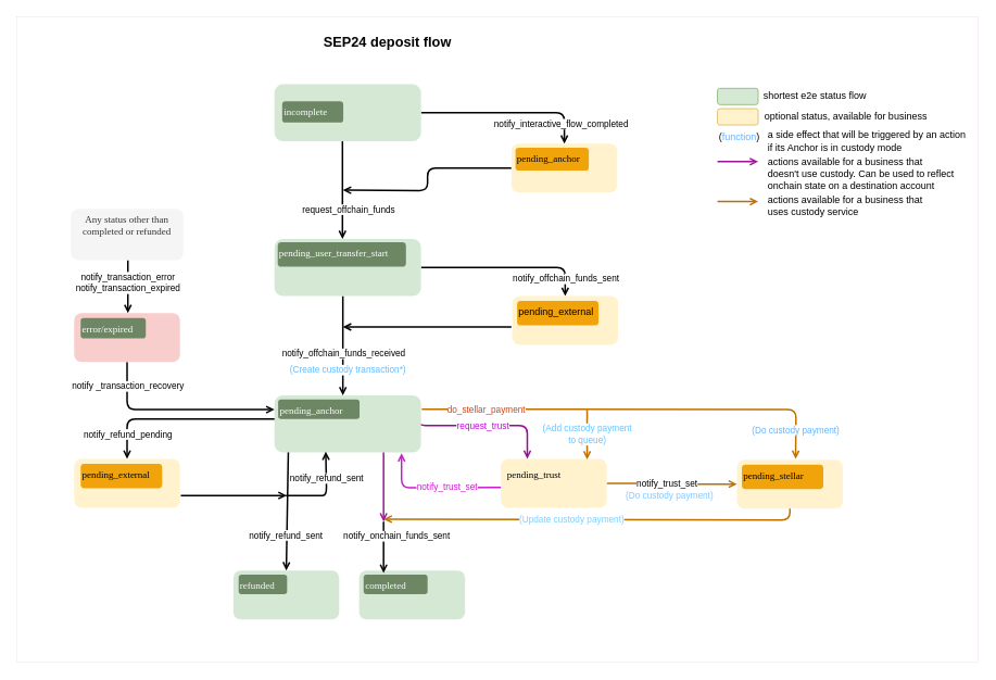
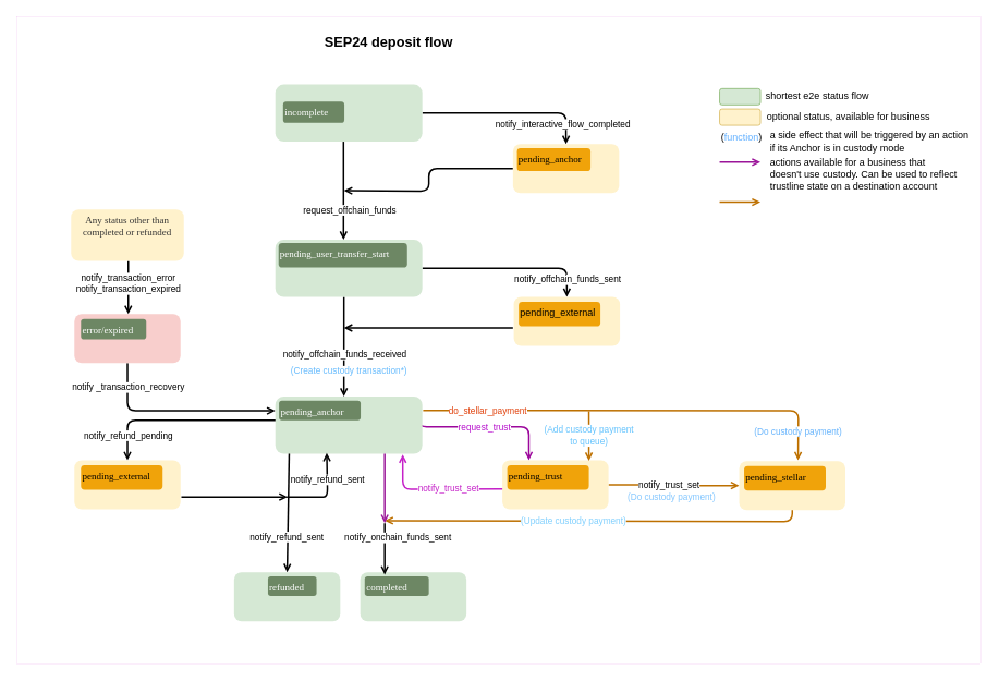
  <mxCell id="0" />
  <mxCell id="1" parent="0" />
  <mxCell id="2" value="" style="rounded=0;whiteSpace=wrap;html=1;strokeWidth=0;glass=0;strokeColor=#c521c8;fontColor=#c521c8;" parent="1" vertex="1"><mxGeometry x="20" y="20" width="1180" height="793" as="geometry" /></mxCell>
  <mxCell id="3" value="" style="group" parent="1" vertex="1" connectable="0"><mxGeometry x="640" y="103" width="508" height="163" as="geometry" /></mxCell>
  <mxCell id="4" value="" style="rounded=1;whiteSpace=wrap;html=1;fillColor=#d5e8d4;strokeColor=#82b366;" parent="3" vertex="1"><mxGeometry x="240" y="5" width="50" height="20" as="geometry" /></mxCell>
  <mxCell id="5" value="shortest e2e status flow" style="text;strokeColor=none;align=center;fillColor=none;html=1;verticalAlign=middle;whiteSpace=wrap;rounded=0;" parent="3" vertex="1"><mxGeometry x="290" width="140" height="30" as="geometry" /></mxCell>
  <mxCell id="6" value="" style="rounded=1;whiteSpace=wrap;html=1;fillColor=#fff2cc;strokeColor=#d6b656;" parent="3" vertex="1"><mxGeometry x="240" y="30" width="50" height="20" as="geometry" /></mxCell>
  <mxCell id="7" value="optional status, available for business" style="text;strokeColor=none;align=center;fillColor=none;html=1;verticalAlign=middle;whiteSpace=wrap;rounded=0;" parent="3" vertex="1"><mxGeometry x="288" y="25" width="220" height="30" as="geometry" /></mxCell>
  <mxCell id="8" value="(&lt;font style=&quot;border-color: var(--border-color); text-align: left;&quot; color=&quot;#66b2ff&quot;&gt;function&lt;/font&gt;&lt;span style=&quot;text-align: left;&quot;&gt;)&lt;/span&gt;" style="rounded=1;whiteSpace=wrap;html=1;fillColor=none;strokeColor=none;" parent="3" vertex="1"><mxGeometry x="240" y="55" width="54" height="20" as="geometry" /></mxCell>
  <mxCell id="9" value="&lt;font style=&quot;border-color: var(--border-color); text-align: left;&quot;&gt;a side effect that will be triggered by an action&lt;br style=&quot;border-color: var(--border-color);&quot;&gt;&lt;/font&gt;if its Anchor is in custody mode" style="text;strokeColor=none;align=left;fillColor=none;html=1;verticalAlign=middle;whiteSpace=wrap;rounded=0;labelPosition=right;verticalLabelPosition=middle;" parent="3" vertex="1"><mxGeometry y="55" width="300" height="30" as="geometry" /></mxCell>
  <mxCell id="10" value="" style="endArrow=open;html=1;rounded=0;endFill=0;strokeColor=#9b1599;strokeWidth=2;" parent="3" edge="1"><mxGeometry width="50" height="50" relative="1" as="geometry"><mxPoint x="240" y="95" as="sourcePoint" /><mxPoint x="290" y="95" as="targetPoint" /></mxGeometry></mxCell>
- <mxCell id="11" value="&lt;font style=&quot;border-color: var(--border-color);&quot;&gt;actions available for a business that&lt;br style=&quot;border-color: var(--border-color);&quot;&gt;&lt;/font&gt;doesn't use custody. Can be used to reflect &lt;br&gt;onchain&amp;nbsp;&lt;span style=&quot;&quot;&gt;state on a destination account&lt;/span&gt;" style="text;strokeColor=none;align=left;fillColor=none;html=1;verticalAlign=middle;whiteSpace=wrap;rounded=0;labelPosition=right;verticalLabelPosition=middle;" parent="3" vertex="1"><mxGeometry y="95" width="300" height="30" as="geometry" /></mxCell>
+ <mxCell id="11" value="&lt;font style=&quot;border-color: var(--border-color);&quot;&gt;actions available for a business that&lt;br style=&quot;border-color: var(--border-color);&quot;&gt;&lt;/font&gt;doesn't use custody. Can be used to reflect &lt;br&gt;trustline&amp;nbsp;&lt;span style=&quot;&quot;&gt;state on a destination account&lt;/span&gt;" style="text;strokeColor=none;align=left;fillColor=none;html=1;verticalAlign=middle;whiteSpace=wrap;rounded=0;labelPosition=right;verticalLabelPosition=middle;" parent="3" vertex="1"><mxGeometry y="95" width="300" height="30" as="geometry" /></mxCell>
  <mxCell id="12" value="" style="endArrow=open;html=1;rounded=0;endFill=0;strokeColor=#BD7000;strokeWidth=2;fillColor=#f0a30a;" parent="3" edge="1"><mxGeometry width="50" height="50" relative="1" as="geometry"><mxPoint x="240" y="144" as="sourcePoint" /><mxPoint x="290" y="144" as="targetPoint" /></mxGeometry></mxCell>
- <mxCell id="13" value="&lt;font style=&quot;border-color: var(--border-color); text-align: left;&quot;&gt;actions&amp;nbsp;available for a business that&lt;br style=&quot;border-color: var(--border-color);&quot;&gt;&lt;/font&gt;uses custody service" style="text;strokeColor=none;align=left;fillColor=none;html=1;verticalAlign=middle;whiteSpace=wrap;rounded=0;labelPosition=right;verticalLabelPosition=middle;" parent="3" vertex="1"><mxGeometry y="134" width="300" height="30" as="geometry" /></mxCell>
  <mxCell id="14" style="edgeStyle=orthogonalEdgeStyle;rounded=1;orthogonalLoop=1;jettySize=auto;html=1;exitX=1;exitY=0.5;exitDx=0;exitDy=0;entryX=0.5;entryY=0;entryDx=0;entryDy=0;endArrow=open;endFill=0;jumpStyle=none;strokeWidth=2;" parent="1" source="16" target="36" edge="1"><mxGeometry relative="1" as="geometry"><mxPoint x="551" y="138" as="sourcePoint" /></mxGeometry></mxCell>
  <mxCell id="15" value="notify_interactive_flow_completed" style="edgeLabel;html=1;align=center;verticalAlign=middle;resizable=0;points=[];" parent="14" vertex="1" connectable="0"><mxGeometry x="0.602" relative="1" as="geometry"><mxPoint y="13" as="offset" /></mxGeometry></mxCell>
  <mxCell id="16" value="" style="rounded=1;whiteSpace=wrap;html=1;fillColor=#d5e8d4;strokeColor=none;align=left;verticalAlign=top;" parent="1" vertex="1"><mxGeometry x="336" y="103" width="180" height="70" as="geometry" /></mxCell>
  <mxCell id="17" style="edgeStyle=orthogonalEdgeStyle;rounded=0;orthogonalLoop=1;jettySize=auto;html=1;exitX=0.5;exitY=1;exitDx=0;exitDy=0;entryX=0.5;entryY=0;entryDx=0;entryDy=0;strokeWidth=2;endArrow=open;endFill=0;" parent="1" edge="1"><mxGeometry relative="1" as="geometry"><mxPoint x="420" y="363" as="sourcePoint" /><mxPoint x="420" y="485" as="targetPoint" /></mxGeometry></mxCell>
  <mxCell id="18" value="notify_offchain_funds_received" style="edgeLabel;html=1;align=center;verticalAlign=middle;resizable=0;points=[];" parent="17" vertex="1" connectable="0"><mxGeometry x="-0.022" y="-3" relative="1" as="geometry"><mxPoint x="3" y="10" as="offset" /></mxGeometry></mxCell>
  <mxCell id="19" value="(Create custody transaction*)" style="edgeLabel;html=1;align=center;verticalAlign=middle;resizable=0;points=[];fontColor=#67bbfd;" parent="17" vertex="1" connectable="0"><mxGeometry x="0.46" y="1" relative="1" as="geometry"><mxPoint x="4" y="1" as="offset" /></mxGeometry></mxCell>
  <mxCell id="20" style="edgeStyle=orthogonalEdgeStyle;rounded=1;orthogonalLoop=1;jettySize=auto;html=1;exitX=1;exitY=0.5;exitDx=0;exitDy=0;entryX=0.5;entryY=0;entryDx=0;entryDy=0;strokeWidth=2;endArrow=open;endFill=0;" parent="1" source="22" target="38" edge="1"><mxGeometry relative="1" as="geometry" /></mxCell>
  <mxCell id="21" value="notify_offchain_funds_sent" style="edgeLabel;html=1;align=center;verticalAlign=middle;resizable=0;points=[];" parent="20" vertex="1" connectable="0"><mxGeometry x="0.792" relative="1" as="geometry"><mxPoint as="offset" /></mxGeometry></mxCell>
  <mxCell id="22" value="" style="rounded=1;whiteSpace=wrap;html=1;fillColor=#d5e8d4;strokeColor=none;" parent="1" vertex="1"><mxGeometry x="336" y="293" width="180" height="70" as="geometry" /></mxCell>
  <mxCell id="23" style="edgeStyle=orthogonalEdgeStyle;rounded=1;orthogonalLoop=1;jettySize=auto;html=1;exitX=0.007;exitY=0.413;exitDx=0;exitDy=0;entryX=0.5;entryY=0;entryDx=0;entryDy=0;strokeWidth=2;endArrow=open;endFill=0;exitPerimeter=0;" parent="1" source="32" target="53" edge="1"><mxGeometry relative="1" as="geometry" /></mxCell>
  <mxCell id="24" value="notify_refund_pending" style="edgeLabel;html=1;align=center;verticalAlign=middle;resizable=0;points=[];" parent="23" vertex="1" connectable="0"><mxGeometry x="0.775" y="1" relative="1" as="geometry"><mxPoint x="-1" y="-4" as="offset" /></mxGeometry></mxCell>
  <mxCell id="25" style="rounded=0;orthogonalLoop=1;jettySize=auto;html=1;exitX=0.139;exitY=0.971;exitDx=0;exitDy=0;exitPerimeter=0;strokeWidth=2;endArrow=open;endFill=0;entryX=0.5;entryY=0;entryDx=0;entryDy=0;" parent="1" target="66" edge="1"><mxGeometry relative="1" as="geometry"><mxPoint x="351.99" y="681.02" as="targetPoint" /><mxPoint x="353.02" y="552.97" as="sourcePoint" /></mxGeometry></mxCell>
  <mxCell id="26" value="notify_refund_sent" style="edgeLabel;html=1;align=center;verticalAlign=middle;resizable=0;points=[];" parent="25" vertex="1" connectable="0"><mxGeometry x="0.275" y="-2" relative="1" as="geometry"><mxPoint y="10" as="offset" /></mxGeometry></mxCell>
  <mxCell id="27" style="edgeStyle=orthogonalEdgeStyle;rounded=1;orthogonalLoop=1;jettySize=auto;html=1;entryX=0.577;entryY=0.025;entryDx=0;entryDy=0;entryPerimeter=0;fillColor=#f0a30a;strokeColor=#BD7000;strokeWidth=2;endArrow=open;endFill=0;" parent="1" edge="1"><mxGeometry relative="1" as="geometry"><mxPoint x="517" y="502" as="sourcePoint" /><mxPoint x="976.01" y="563.005" as="targetPoint" /></mxGeometry></mxCell>
  <mxCell id="28" value="do_stellar_payment" style="edgeLabel;html=1;align=center;verticalAlign=middle;resizable=0;points=[];fontColor=#e0400b;" parent="27" vertex="1" connectable="0"><mxGeometry x="-0.389" y="-1" relative="1" as="geometry"><mxPoint x="-80" y="-1" as="offset" /></mxGeometry></mxCell>
  <mxCell id="29" value="(Do custody payment)" style="edgeLabel;html=1;align=center;verticalAlign=middle;resizable=0;points=[];fontColor=#67b4fc;" parent="27" vertex="1" connectable="0"><mxGeometry x="0.885" y="-1" relative="1" as="geometry"><mxPoint y="-5" as="offset" /></mxGeometry></mxCell>
  <mxCell id="30" style="edgeStyle=orthogonalEdgeStyle;rounded=1;orthogonalLoop=1;jettySize=auto;html=1;exitX=1;exitY=0.5;exitDx=0;exitDy=0;entryX=0.25;entryY=0;entryDx=0;entryDy=0;fillColor=#e1d5e7;strokeColor=#9c079c;strokeWidth=2;endArrow=open;endFill=0;" parent="1" source="32" target="60" edge="1"><mxGeometry relative="1" as="geometry"><Array as="points"><mxPoint x="647" y="522" /></Array></mxGeometry></mxCell>
  <mxCell id="31" value="request_trust" style="edgeLabel;html=1;align=center;verticalAlign=middle;resizable=0;points=[];fontColor=#b60fcc;" parent="30" vertex="1" connectable="0"><mxGeometry x="-0.111" relative="1" as="geometry"><mxPoint as="offset" /></mxGeometry></mxCell>
  <mxCell id="32" value="" style="rounded=1;whiteSpace=wrap;html=1;fillColor=#d5e8d4;strokeColor=none;" parent="1" vertex="1"><mxGeometry x="336" y="485" width="180" height="70" as="geometry" /></mxCell>
  <mxCell id="33" value="" style="endArrow=open;html=1;rounded=0;entryX=0.5;entryY=0;entryDx=0;entryDy=0;strokeWidth=2;endFill=0;" parent="1" edge="1"><mxGeometry width="50" height="50" relative="1" as="geometry"><mxPoint x="419.5" y="173" as="sourcePoint" /><mxPoint x="419.5" y="293" as="targetPoint" /></mxGeometry></mxCell>
  <mxCell id="34" value="request_offchain_funds" style="edgeLabel;html=1;align=center;verticalAlign=middle;resizable=0;points=[];" parent="33" connectable="0" vertex="1"><mxGeometry x="-0.495" relative="1" as="geometry"><mxPoint x="7" y="53" as="offset" /></mxGeometry></mxCell>
  <mxCell id="35" style="edgeStyle=orthogonalEdgeStyle;orthogonalLoop=1;jettySize=auto;html=1;exitX=0;exitY=0.5;exitDx=0;exitDy=0;rounded=1;strokeWidth=2;endArrow=open;endFill=0;" parent="1" source="36" edge="1"><mxGeometry relative="1" as="geometry"><mxPoint x="420" y="233" as="targetPoint" /></mxGeometry></mxCell>
  <mxCell id="36" value="" style="rounded=1;whiteSpace=wrap;html=1;fillColor=#fff2cc;strokeColor=none;" parent="1" vertex="1"><mxGeometry x="627" y="176" width="130" height="60" as="geometry" /></mxCell>
  <mxCell id="37" style="edgeStyle=orthogonalEdgeStyle;rounded=0;orthogonalLoop=1;jettySize=auto;html=1;exitX=-0.008;exitY=0.633;exitDx=0;exitDy=0;strokeWidth=2;endArrow=open;endFill=0;exitPerimeter=0;" parent="1" source="38" edge="1"><mxGeometry relative="1" as="geometry"><mxPoint x="420" y="401" as="targetPoint" /><mxPoint x="588" y="401" as="sourcePoint" /></mxGeometry></mxCell>
  <mxCell id="38" value="" style="rounded=1;whiteSpace=wrap;html=1;fillColor=#fff2cc;strokeColor=none;" parent="1" vertex="1"><mxGeometry x="628" y="363" width="130" height="60" as="geometry" /></mxCell>
  <mxCell id="39" value="SEP24 deposit flow" style="text;html=1;strokeColor=none;fillColor=none;align=center;verticalAlign=middle;whiteSpace=wrap;rounded=0;fontSize=17;fontStyle=1" parent="1" vertex="1"><mxGeometry x="350" y="38" width="250" height="30" as="geometry" /></mxCell>
  <mxCell id="40" style="edgeStyle=orthogonalEdgeStyle;rounded=1;orthogonalLoop=1;jettySize=auto;html=1;exitX=0.5;exitY=1;exitDx=0;exitDy=0;entryX=0;entryY=0.25;entryDx=0;entryDy=0;strokeWidth=2;endArrow=open;endFill=0;" parent="1" source="42" target="32" edge="1"><mxGeometry relative="1" as="geometry" /></mxCell>
  <mxCell id="41" value="notify _transaction_recovery" style="edgeLabel;html=1;align=center;verticalAlign=middle;resizable=0;points=[];" parent="40" vertex="1" connectable="0"><mxGeometry x="-0.063" y="-1" relative="1" as="geometry"><mxPoint x="-53" y="-30" as="offset" /></mxGeometry></mxCell>
  <mxCell id="42" value="" style="rounded=1;whiteSpace=wrap;html=1;fillColor=#f8cecc;strokeColor=none;" parent="1" vertex="1"><mxGeometry x="90" y="384" width="130" height="60" as="geometry" /></mxCell>
  <mxCell id="43" value="&lt;font&gt;incomplete&lt;/font&gt;" style="rounded=1;whiteSpace=wrap;html=1;verticalAlign=top;align=left;fillColor=#6d8764;fontFamily=Tahoma;strokeColor=none;fontColor=#ffffff;" parent="1" vertex="1"><mxGeometry x="345.5" y="124" width="75" height="26" as="geometry" /></mxCell>
  <mxCell id="44" value="&lt;font face=&quot;Tahoma&quot;&gt;pending_anchor&lt;/font&gt;" style="rounded=1;whiteSpace=wrap;html=1;align=left;verticalAlign=top;strokeColor=none;fillColor=#f0a30a;fontColor=#000000;" parent="1" vertex="1"><mxGeometry x="632" y="181" width="90" height="28" as="geometry" /></mxCell>
  <mxCell id="45" style="edgeStyle=orthogonalEdgeStyle;rounded=1;orthogonalLoop=1;jettySize=auto;html=1;exitX=0.5;exitY=1;exitDx=0;exitDy=0;entryX=0.5;entryY=0;entryDx=0;entryDy=0;strokeWidth=2;endArrow=open;endFill=0;" parent="1" edge="1"><mxGeometry relative="1" as="geometry"><mxPoint x="156" y="319" as="sourcePoint" /><mxPoint x="156" y="384" as="targetPoint" /></mxGeometry></mxCell>
  <mxCell id="46" value="notify_transaction_error&lt;br style=&quot;border-color: var(--border-color);&quot;&gt;notify_transaction_expired" style="edgeLabel;html=1;align=center;verticalAlign=middle;resizable=0;points=[];" parent="45" vertex="1" connectable="0"><mxGeometry x="0.139" y="-3" relative="1" as="geometry"><mxPoint x="2" y="-10" as="offset" /></mxGeometry></mxCell>
- <mxCell id="47" value="&lt;font style=&quot;&quot; face=&quot;Tahoma&quot;&gt;Any status other than completed or refunded&lt;/font&gt;" style="rounded=1;whiteSpace=wrap;html=1;fillColor=#f5f5f5;align=center;verticalAlign=top;fontColor=#333333;strokeColor=none;" parent="1" vertex="1"><mxGeometry x="86" y="256" width="138" height="63" as="geometry" /></mxCell>
+ <mxCell id="47" value="&lt;font style=&quot;&quot; face=&quot;Tahoma&quot;&gt;Any status other than completed or refunded&lt;/font&gt;" style="rounded=1;whiteSpace=wrap;html=1;fillColor=#fff2cc;align=center;verticalAlign=top;fontColor=#333333;strokeColor=none;" parent="1" vertex="1"><mxGeometry x="86" y="256" width="138" height="63" as="geometry" /></mxCell>
  <mxCell id="48" value="pending_external" style="rounded=1;whiteSpace=wrap;html=1;align=left;verticalAlign=top;strokeColor=none;fillColor=#f0a30a;fontColor=#000000;" parent="1" vertex="1"><mxGeometry x="634" y="369" width="100" height="30" as="geometry" /></mxCell>
  <mxCell id="49" value="pending_user_transfer_start" style="rounded=1;whiteSpace=wrap;html=1;verticalAlign=top;align=left;fillColor=#6d8764;fontFamily=Tahoma;strokeColor=none;fontColor=#ffffff;" parent="1" vertex="1"><mxGeometry x="340" y="297" width="157.5" height="30" as="geometry" /></mxCell>
  <mxCell id="50" value="&lt;font face=&quot;Tahoma&quot;&gt;error/expired&lt;/font&gt;" style="rounded=1;whiteSpace=wrap;html=1;align=left;verticalAlign=top;strokeColor=none;fillColor=#6d8764;fontColor=#ffffff;" parent="1" vertex="1"><mxGeometry x="98" y="390" width="80" height="25" as="geometry" /></mxCell>
  <mxCell id="51" value="pending_anchor" style="rounded=1;whiteSpace=wrap;html=1;verticalAlign=top;align=left;fillColor=#6d8764;fontFamily=Tahoma;strokeColor=none;fontColor=#ffffff;" parent="1" vertex="1"><mxGeometry x="340.5" y="490" width="100" height="24" as="geometry" /></mxCell>
  <mxCell id="52" style="edgeStyle=orthogonalEdgeStyle;rounded=1;orthogonalLoop=1;jettySize=auto;html=1;exitX=1;exitY=0.75;exitDx=0;exitDy=0;strokeWidth=2;endArrow=open;endFill=0;" parent="1" edge="1"><mxGeometry relative="1" as="geometry"><mxPoint x="351" y="608" as="targetPoint" /><mxPoint x="221" y="608" as="sourcePoint" /></mxGeometry></mxCell>
  <mxCell id="53" value="" style="rounded=1;whiteSpace=wrap;html=1;fillColor=#fff2cc;strokeColor=none;" parent="1" vertex="1"><mxGeometry x="90" y="563" width="130" height="60" as="geometry" /></mxCell>
  <mxCell id="54" value="&lt;font face=&quot;Tahoma&quot;&gt;pending_external&lt;/font&gt;" style="rounded=1;whiteSpace=wrap;html=1;align=left;verticalAlign=top;strokeColor=none;fillColor=#f0a30a;fontColor=#000000;" parent="1" vertex="1"><mxGeometry x="98" y="569" width="100" height="30" as="geometry" /></mxCell>
  <mxCell id="55" style="edgeStyle=orthogonalEdgeStyle;rounded=1;orthogonalLoop=1;jettySize=auto;html=1;exitX=0;exitY=0.5;exitDx=0;exitDy=0;strokeWidth=2;endArrow=open;endFill=0;entryX=0.867;entryY=1.014;entryDx=0;entryDy=0;entryPerimeter=0;strokeColor=#c521c8;" parent="1" target="32" edge="1"><mxGeometry relative="1" as="geometry"><mxPoint x="620" y="598" as="sourcePoint" /><mxPoint x="478.02" y="555.03" as="targetPoint" /></mxGeometry></mxCell>
  <mxCell id="56" value="notify_trust_set" style="edgeLabel;html=1;align=center;verticalAlign=middle;resizable=0;points=[];fontColor=#c521c8;" parent="55" vertex="1" connectable="0"><mxGeometry x="-0.147" y="2" relative="1" as="geometry"><mxPoint y="-3" as="offset" /></mxGeometry></mxCell>
  <mxCell id="57" style="edgeStyle=orthogonalEdgeStyle;rounded=0;orthogonalLoop=1;jettySize=auto;html=1;exitX=1;exitY=0.5;exitDx=0;exitDy=0;entryX=0;entryY=0.5;entryDx=0;entryDy=0;fillColor=#f0a30a;strokeColor=#BD7000;strokeWidth=2;endArrow=open;endFill=0;" parent="1" source="60" target="64" edge="1"><mxGeometry relative="1" as="geometry" /></mxCell>
  <mxCell id="58" value="notify_trust_set" style="edgeLabel;html=1;align=center;verticalAlign=middle;resizable=0;points=[];" parent="57" vertex="1" connectable="0"><mxGeometry x="-0.099" relative="1" as="geometry"><mxPoint as="offset" /></mxGeometry></mxCell>
  <mxCell id="59" value="(Do custody payment)" style="edgeLabel;html=1;align=center;verticalAlign=middle;resizable=0;points=[];fontColor=#84c7ff;" parent="57" vertex="1" connectable="0"><mxGeometry x="0.626" y="-3" relative="1" as="geometry"><mxPoint x="-54" y="10" as="offset" /></mxGeometry></mxCell>
  <mxCell id="60" value="" style="rounded=1;whiteSpace=wrap;html=1;fillColor=#fff2cc;strokeColor=none;" parent="1" vertex="1"><mxGeometry x="614" y="563" width="130" height="60" as="geometry" /></mxCell>
- <mxCell id="61" value="&lt;font face=&quot;Tahoma&quot;&gt;pending_trust&lt;/font&gt;" style="rounded=1;whiteSpace=wrap;html=1;align=left;verticalAlign=top;strokeColor=none;fillColor=#fff2cc;fontColor=#000000;" parent="1" vertex="1"><mxGeometry x="620" y="569" width="100" height="30" as="geometry" /></mxCell>
+ <mxCell id="61" value="&lt;font face=&quot;Tahoma&quot;&gt;pending_trust&lt;/font&gt;" style="rounded=1;whiteSpace=wrap;html=1;align=left;verticalAlign=top;strokeColor=none;fillColor=#f0a30a;fontColor=#000000;" parent="1" vertex="1"><mxGeometry x="620" y="569" width="100" height="30" as="geometry" /></mxCell>
  <mxCell id="62" style="edgeStyle=orthogonalEdgeStyle;rounded=1;orthogonalLoop=1;jettySize=auto;html=1;exitX=0.5;exitY=1;exitDx=0;exitDy=0;strokeWidth=2;fillColor=#f0a30a;strokeColor=#BD7000;endArrow=open;endFill=0;" parent="1" edge="1"><mxGeometry relative="1" as="geometry"><mxPoint x="470" y="637" as="targetPoint" /><Array as="points"><mxPoint x="969" y="638" /></Array><mxPoint x="969" y="619" as="sourcePoint" /></mxGeometry></mxCell>
  <mxCell id="63" value="(Update custody payment)" style="edgeLabel;html=1;align=center;verticalAlign=middle;resizable=0;points=[];fontColor=#7fcffe;" parent="62" vertex="1" connectable="0"><mxGeometry x="0.112" relative="1" as="geometry"><mxPoint as="offset" /></mxGeometry></mxCell>
  <mxCell id="64" value="" style="rounded=1;whiteSpace=wrap;html=1;fillColor=#fff2cc;strokeColor=none;" parent="1" vertex="1"><mxGeometry x="904" y="564" width="130" height="60" as="geometry" /></mxCell>
  <mxCell id="65" value="&lt;font face=&quot;Tahoma&quot;&gt;pending_stellar&lt;/font&gt;" style="rounded=1;whiteSpace=wrap;html=1;align=left;verticalAlign=top;strokeColor=none;fillColor=#f0a30a;fontColor=#000000;" parent="1" vertex="1"><mxGeometry x="910" y="570" width="100" height="30" as="geometry" /></mxCell>
  <mxCell id="66" value="" style="rounded=1;whiteSpace=wrap;html=1;fillColor=#d5e8d4;strokeColor=none;" parent="1" vertex="1"><mxGeometry x="285.5" y="700" width="130" height="60" as="geometry" /></mxCell>
- <mxCell id="67" value="refunded" style="rounded=1;whiteSpace=wrap;html=1;verticalAlign=top;align=left;fillColor=#6d8764;fontFamily=Tahoma;strokeColor=none;fontColor=#ffffff;" parent="1" vertex="1"><mxGeometry x="292" y="705" width="59.5" height="24" as="geometry" /></mxCell>
+ <mxCell id="67" value="refunded" style="rounded=1;whiteSpace=wrap;html=1;verticalAlign=top;align=left;fillColor=#6d8764;fontFamily=Tahoma;strokeColor=none;fontColor=#ffffff;" parent="1" vertex="1"><mxGeometry x="327" y="705" width="59.5" height="24" as="geometry" /></mxCell>
  <mxCell id="68" value="" style="rounded=1;whiteSpace=wrap;html=1;fillColor=#d5e8d4;strokeColor=none;" parent="1" vertex="1"><mxGeometry x="440" y="700" width="130" height="60" as="geometry" /></mxCell>
  <mxCell id="69" value="completed" style="rounded=1;whiteSpace=wrap;html=1;verticalAlign=top;align=left;fillColor=#6d8764;fontFamily=Tahoma;strokeColor=none;fontColor=#ffffff;" parent="1" vertex="1"><mxGeometry x="445.5" y="705" width="78.5" height="24" as="geometry" /></mxCell>
  <mxCell id="70" value="" style="endArrow=open;html=1;entryX=0.815;entryY=0.013;entryDx=0;entryDy=0;entryPerimeter=0;strokeWidth=2;fillColor=#f0a30a;strokeColor=#BD7000;endFill=0;rounded=0;" parent="1" target="60" edge="1"><mxGeometry width="50" height="50" relative="1" as="geometry"><mxPoint x="720" y="503" as="sourcePoint" /><mxPoint x="850" y="403" as="targetPoint" /><Array as="points" /></mxGeometry></mxCell>
  <mxCell id="71" value="(Add custody payment&lt;br&gt;to queue)" style="edgeLabel;html=1;align=center;verticalAlign=middle;resizable=0;points=[];fontColor=#67c4fd;" parent="70" vertex="1" connectable="0"><mxGeometry x="0.049" relative="1" as="geometry"><mxPoint y="-2" as="offset" /></mxGeometry></mxCell>
  <mxCell id="72" value="" style="endArrow=open;html=1;rounded=0;strokeColor=#9b1599;strokeWidth=2;endFill=0;" parent="1" edge="1"><mxGeometry width="50" height="50" relative="1" as="geometry"><mxPoint x="470" y="555" as="sourcePoint" /><mxPoint x="470" y="640" as="targetPoint" /><Array as="points"><mxPoint x="470" y="603" /></Array></mxGeometry></mxCell>
  <mxCell id="73" value="" style="endArrow=open;html=1;rounded=0;strokeWidth=2;endFill=0;" parent="1" edge="1"><mxGeometry width="50" height="50" relative="1" as="geometry"><mxPoint x="470" y="640" as="sourcePoint" /><mxPoint x="470" y="703" as="targetPoint" /><Array as="points"><mxPoint x="470" y="650" /></Array></mxGeometry></mxCell>
  <mxCell id="74" value="notify_onchain_funds_sent" style="edgeLabel;html=1;align=center;verticalAlign=middle;resizable=0;points=[];" parent="73" vertex="1" connectable="0"><mxGeometry x="-0.349" y="-1" relative="1" as="geometry"><mxPoint x="16" y="-4" as="offset" /></mxGeometry></mxCell>
  <mxCell id="75" value="" style="endArrow=open;html=1;rounded=1;entryX=0.35;entryY=0.986;entryDx=0;entryDy=0;entryPerimeter=0;strokeWidth=2;endFill=0;" parent="1" target="32" edge="1"><mxGeometry width="50" height="50" relative="1" as="geometry"><mxPoint x="350" y="608" as="sourcePoint" /><mxPoint x="400" y="568" as="targetPoint" /><Array as="points"><mxPoint x="380" y="608" /><mxPoint x="400" y="608" /></Array></mxGeometry></mxCell>
  <mxCell id="76" value="notify_refund_sent" style="edgeLabel;html=1;align=center;verticalAlign=middle;resizable=0;points=[];" parent="75" vertex="1" connectable="0"><mxGeometry x="0.385" relative="1" as="geometry"><mxPoint as="offset" /></mxGeometry></mxCell>
